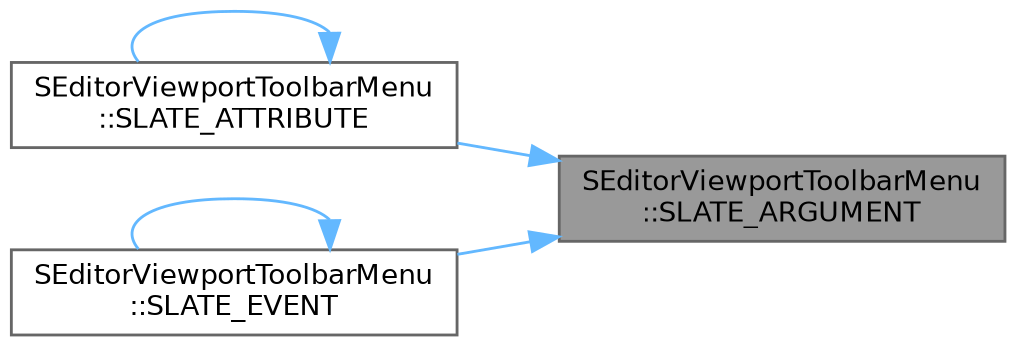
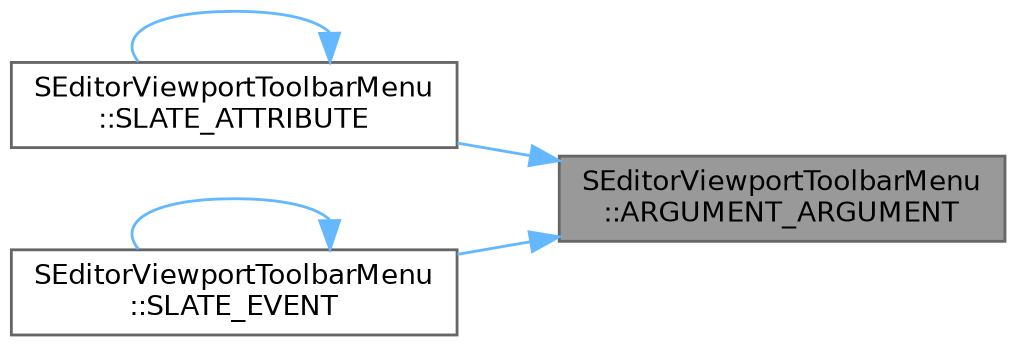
  digraph {
    rankdir=RL
    node [color=grey40 fillcolor=white fontname=Helvetica fontsize=10 shape=box style=filled]
    edge [color=steelblue1 dir=back fontname=Helvetica fontsize=10 labelfontname=Helvetica labelfontsize=10 style=solid]
-   n1 [color=gray40 fillcolor=grey60 fontcolor=black height=0.2 label="SEditorViewportToolbarMenu\l::SLATE_ARGUMENT" width=0.4]
+   n1 [color=gray40 fillcolor=grey60 fontcolor=black height=0.2 label="SEditorViewportToolbarMenu\l::ARGUMENT_ARGUMENT" width=0.4]
    n2 [height=0.2 label="SEditorViewportToolbarMenu\l::SLATE_ATTRIBUTE" width=0.4]
    n3 [height=0.2 label="SEditorViewportToolbarMenu\l::SLATE_EVENT" width=0.4]
    n1 -> n2
    n1 -> n3
    n2 -> n2
    n3 -> n3
  }
